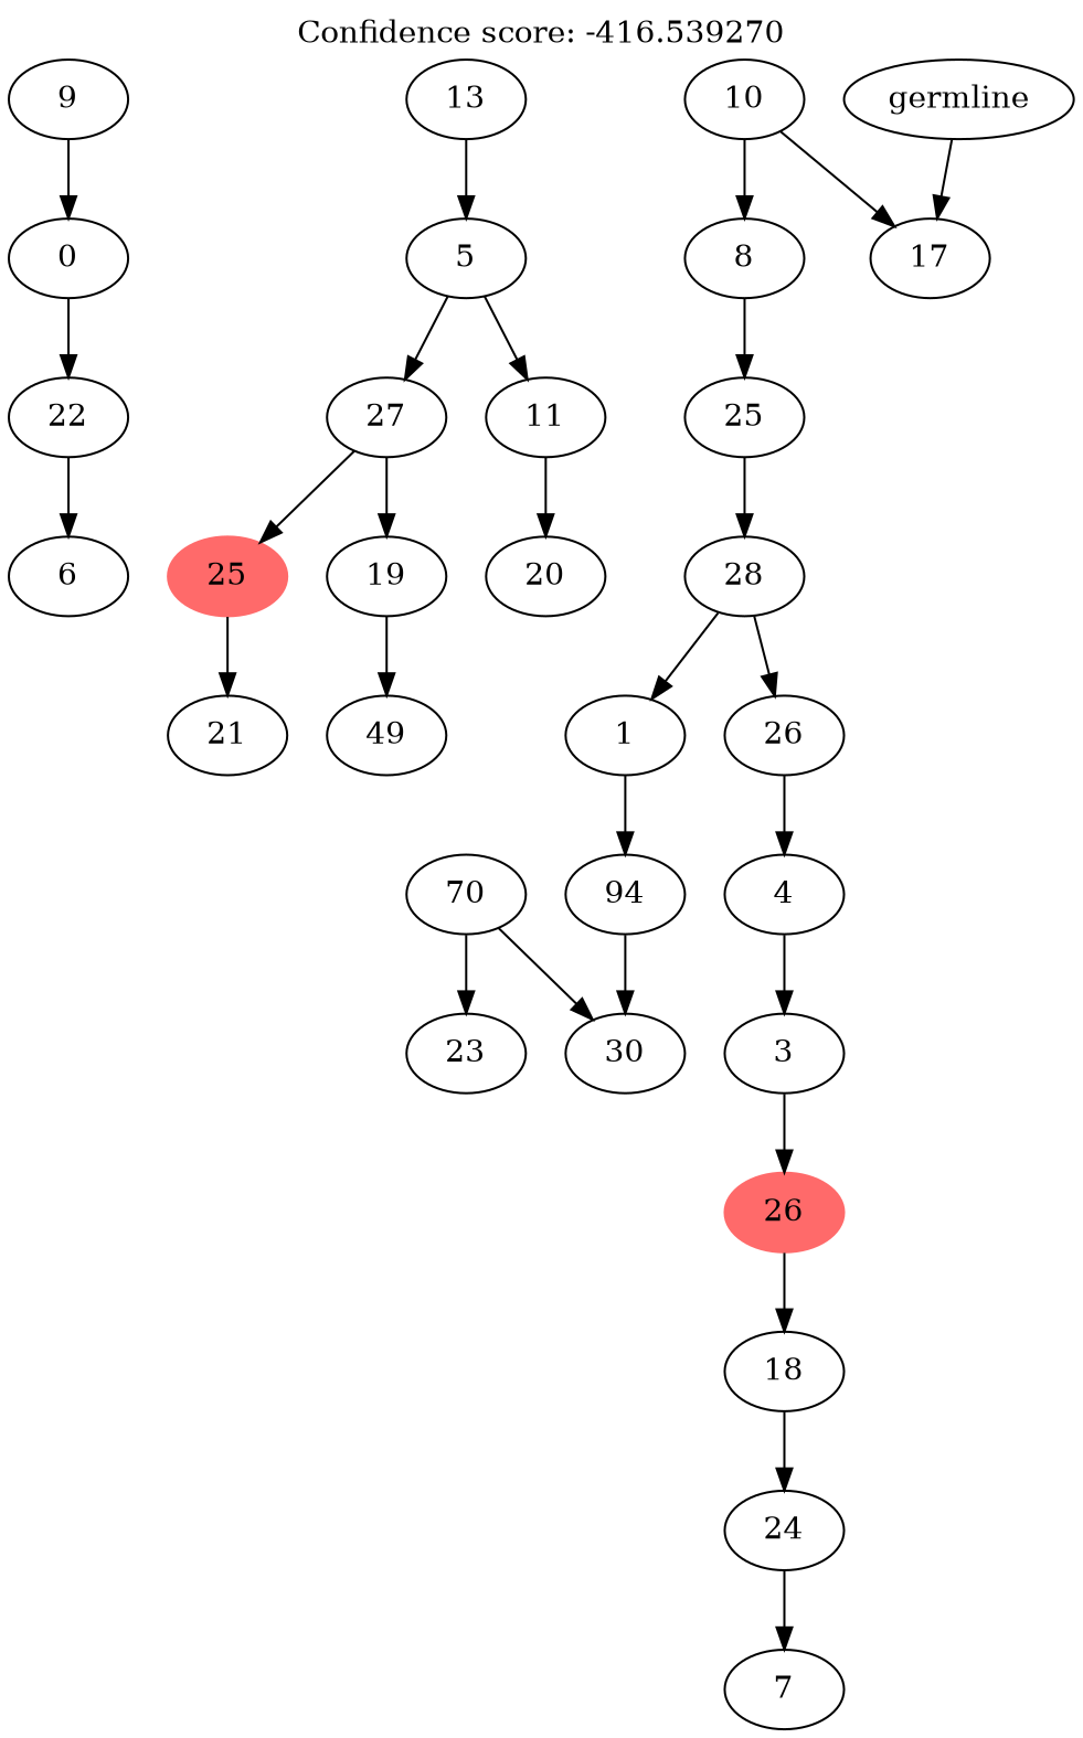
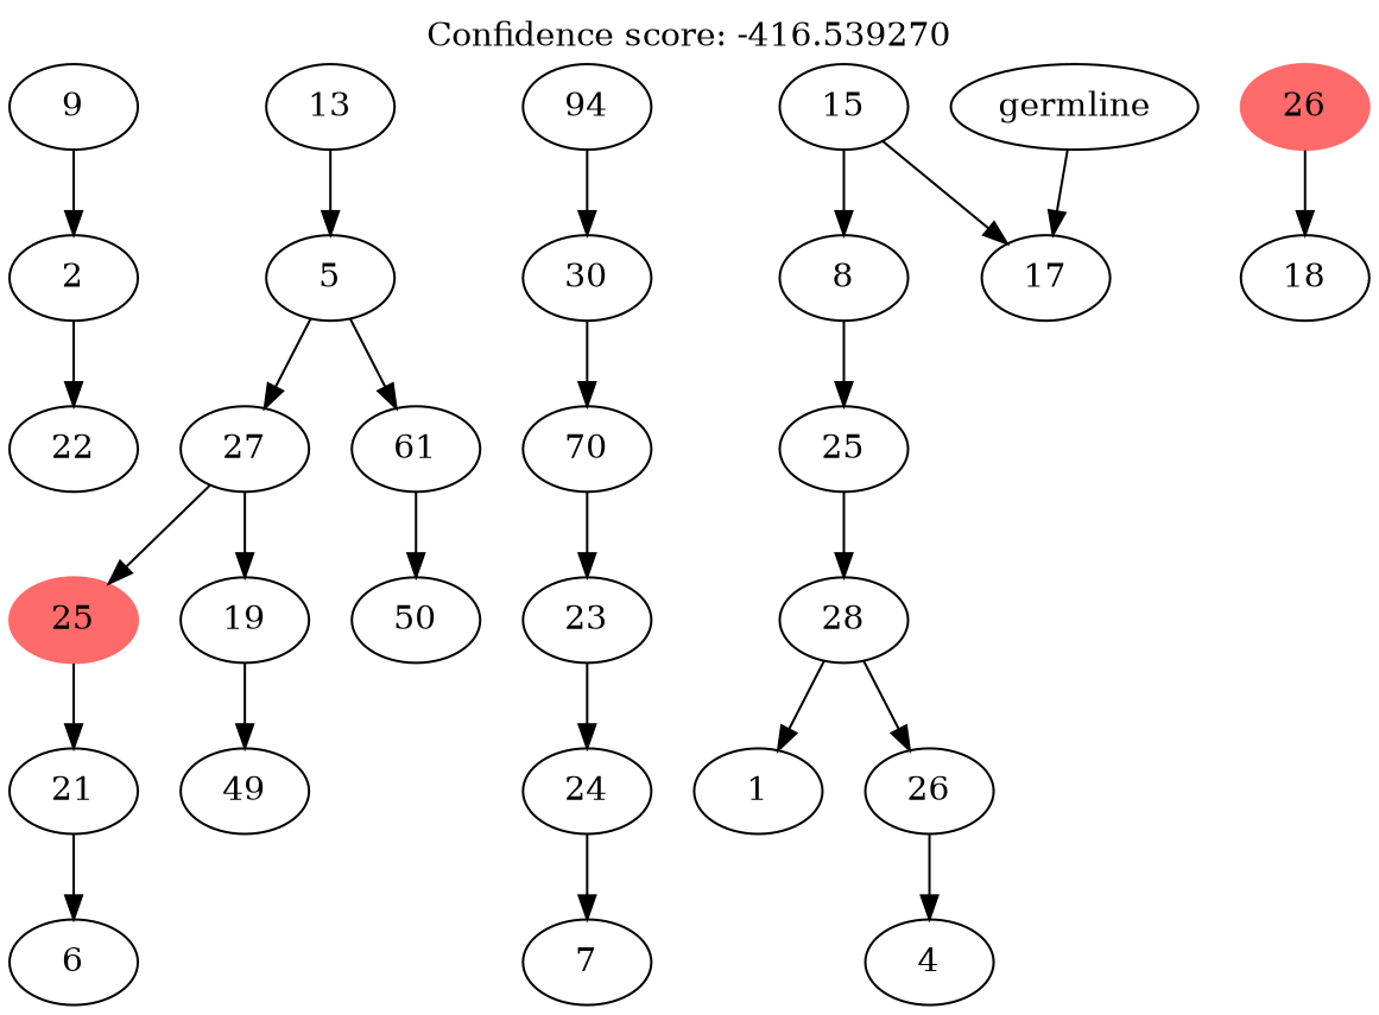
  digraph {
    label="Confidence score: -416.539270"
    labelloc=t
-   n1 [label=0]
+   n1 [label=2]
    n2 [label=22]
    n3 [label=9]
    n4 [label=6]
    n5 [label=21]
    n6 [color=indianred1 label=25 style=filled]
    n7 [label=19]
    n8 [label=49]
    n9 [label=27]
    n10 [label=5]
-   n11 [label=11]
+   n11 [label=61]
    n12 [label=13]
    n13 [label=23]
    n14 [label=70]
    n15 [label=30]
    n16 [label=94]
    n17 [label=1]
-   n18 [label=20]
+   n18 [label=50]
    n19 [label=7]
    n20 [label=24]
    n21 [label=18]
    n22 [color=indianred1 label=26 style=filled]
-   n23 [label=3]
    n24 [label=4]
    n25 [label=26]
    n26 [label=28]
    n27 [label=25]
    n28 [label=8]
-   n29 [label=10]
+   n29 [label=15]
    n30 [label=17]
    n31 [label=germline]
    n1 -> n2
    n3 -> n1
-   n2 -> n4
+   n5 -> n4
    n6 -> n5
    n7 -> n8
    n9 -> n6
    n9 -> n7
    n10 -> n9
    n10 -> n11
    n11 -> n18
    n12 -> n10
    n14 -> n13
-   n14 -> n15
+   n15 -> n14
    n16 -> n15
-   n17 -> n16
    n20 -> n19
-   n21 -> n20
+   n13 -> n20
    n22 -> n21
-   n23 -> n22
-   n24 -> n23
    n25 -> n24
    n26 -> n17
    n26 -> n25
    n27 -> n26
    n28 -> n27
    n29 -> n28
    n29 -> n30
    n31 -> n30
  }
